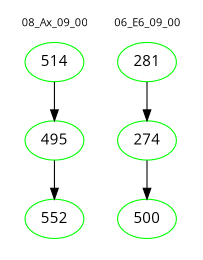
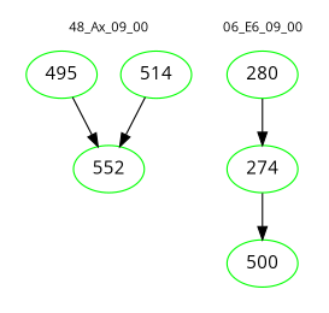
  digraph {
    fontname="Open Sans"
    node [color=green fontname="Open Sans"]
    edge [color=black fontname="Open Sans"]
    n1 [label=514]
    n2 [label=495]
    n3 [label=552]
-   n4 [label=281]
+   n4 [label=280]
    n5 [label=274]
    n6 [label=500]
    subgraph cluster_1 {
      color=white
      fontsize=10
-     label="08_Ax_09_00"
+     label="48_Ax_09_00"
      n1
      n2
      n3
    }
    subgraph cluster_2 {
      color=white
      fontsize=10
      label="06_E6_09_00"
      n4
      n5
      n6
    }
-   n1 -> n2
+   n1 -> n3
    n2 -> n3
    n4 -> n5
    n5 -> n6
  }
